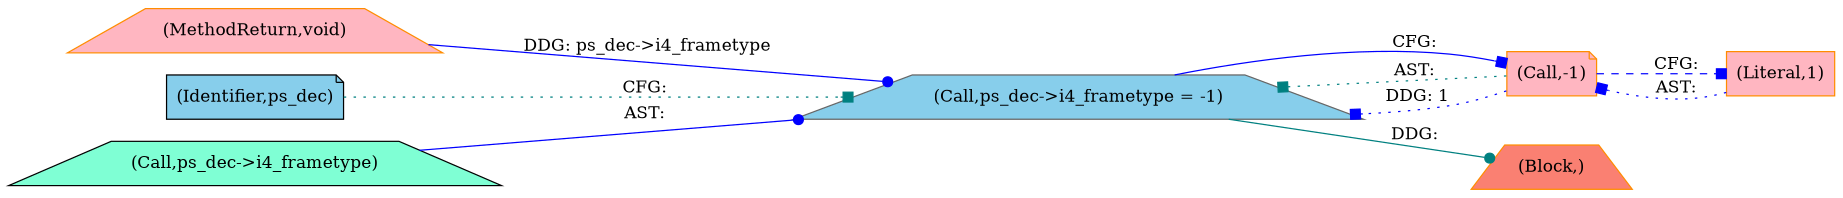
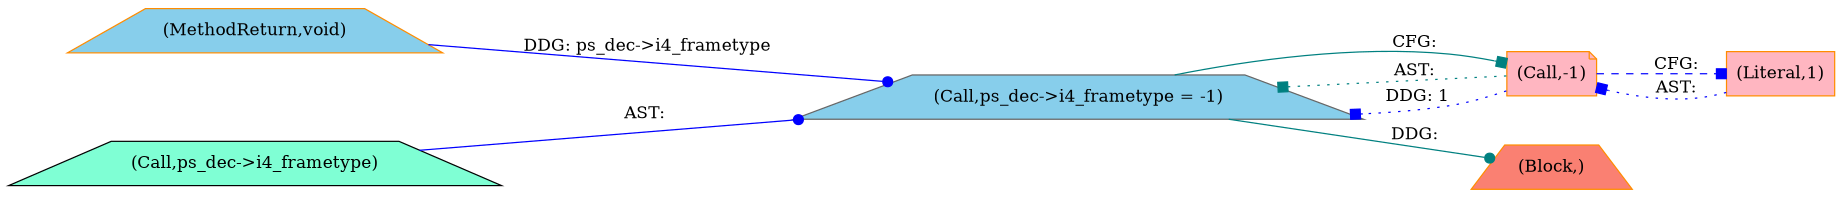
  digraph {
    rankdir=LR
    node [color=darkorange fillcolor=lightpink shape=trapezium style=filled]
    edge [arrowhead=box color=blue style=solid]
    n1 [color=gray40 fillcolor=skyblue label="(Call,ps_dec->i4_frametype = -1)"]
    n2 [label="(Call,-1)" shape=note]
    n3 [fillcolor=salmon label="(Block,)"]
    n4 [label="(Literal,1)" shape=box]
-   n5 [label="(MethodReturn,void)"]
-   n6 [color=black fillcolor=skyblue label="(Identifier,ps_dec)" shape=note]
+   n5 [fillcolor=skyblue label="(MethodReturn,void)"]
    n7 [color=black fillcolor=aquamarine label="(Call,ps_dec->i4_frametype)"]
-   n1 -> n2 [label="CFG: "]
+   n1 -> n2 [color=teal label="CFG: "]
    n1 -> n3 [arrowhead=dot color=teal label="DDG: "]
    n2 -> n1 [color=teal label="AST: " style=dotted]
    n2 -> n1 [label="DDG: 1" style=dotted]
    n2 -> n4 [label="CFG: " style=dashed]
    n4 -> n2 [label="AST: " style=dotted]
    n5 -> n1 [arrowhead=dot label="DDG: ps_dec->i4_frametype"]
-   n6 -> n1 [color=teal label="CFG: " style=dotted]
    n7 -> n1 [arrowhead=dot label="AST: "]
  }
